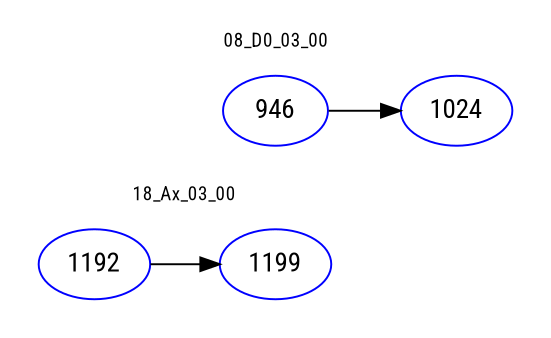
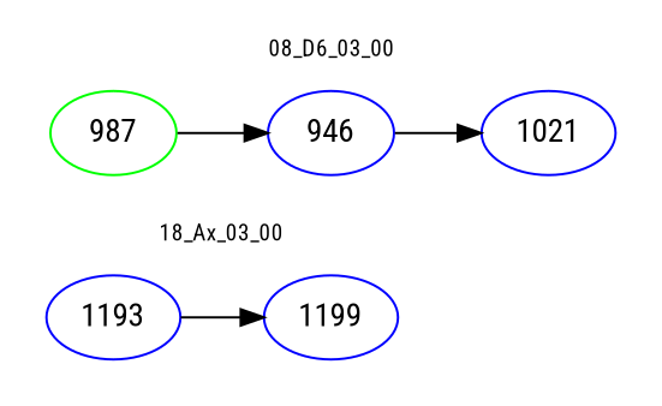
  digraph {
    fontname="Roboto Condensed"
    rankdir=LR
    node [color=blue fontname="Roboto Condensed"]
    edge [color=black fontname="Roboto Condensed"]
-   n1 [label=1192]
+   n1 [label=1193]
    n2 [label=1199]
+   n3 [color=green label=987]
    n4 [label=946]
-   n5 [label=1024]
+   n5 [label=1021]
    subgraph cluster_1 {
      color=white
      fontsize=10
      label="18_Ax_03_00"
      n1
      n2
    }
    subgraph cluster_2 {
      color=white
      fontsize=10
-     label="08_D0_03_00"
+     label="08_D6_03_00"
+     n3
      n4
      n5
    }
    n1 -> n2
+   n3 -> n4
    n4 -> n5
  }
